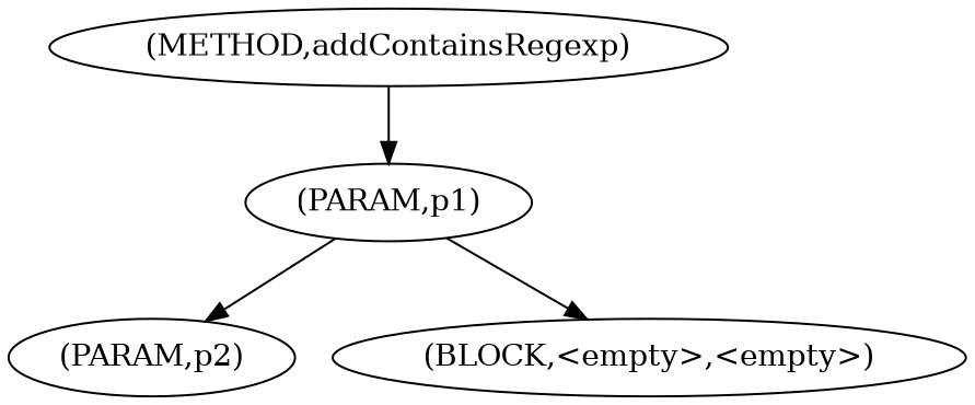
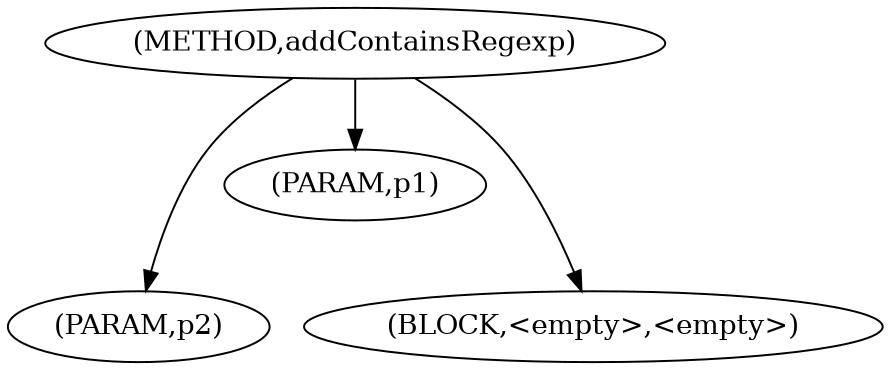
  digraph {
    n1 [label=<(METHOD,addContainsRegexp)>]
    n2 [label=<(PARAM,p1)>]
    n3 [label=<(PARAM,p2)>]
    n4 [label=<(BLOCK,&lt;empty&gt;,&lt;empty&gt;)>]
    n1 -> n2
-   n2 -> n3
-   n2 -> n4
+   n1 -> n3
+   n1 -> n4
  }
